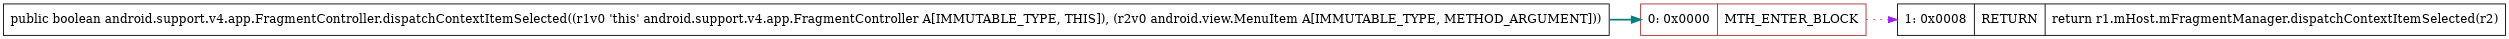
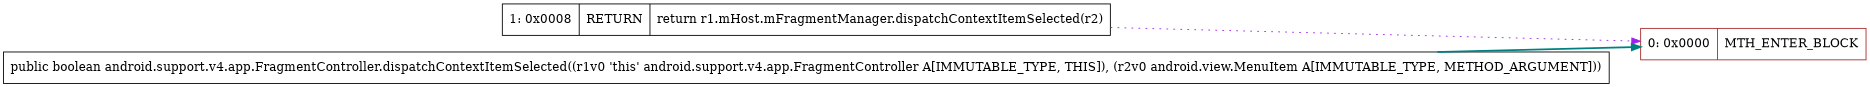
  digraph {
    rankdir=LR
    node [shape=record color=black]
    n1 [label="{0\:\ 0x0000|MTH_ENTER_BLOCK\l}" color=brown]
    n2 [label="{1\:\ 0x0008|RETURN\l|return r1.mHost.mFragmentManager.dispatchContextItemSelected(r2)\l}"]
    n3 [label="{public boolean android.support.v4.app.FragmentController.dispatchContextItemSelected((r1v0 'this' android.support.v4.app.FragmentController A[IMMUTABLE_TYPE, THIS]), (r2v0 android.view.MenuItem A[IMMUTABLE_TYPE, METHOD_ARGUMENT])) }"]
-   n1 -> n2 [color=purple style=dotted]
+   n2 -> n1 [color=purple style=dotted]
    n3 -> n1 [color=teal style=bold]
  }
